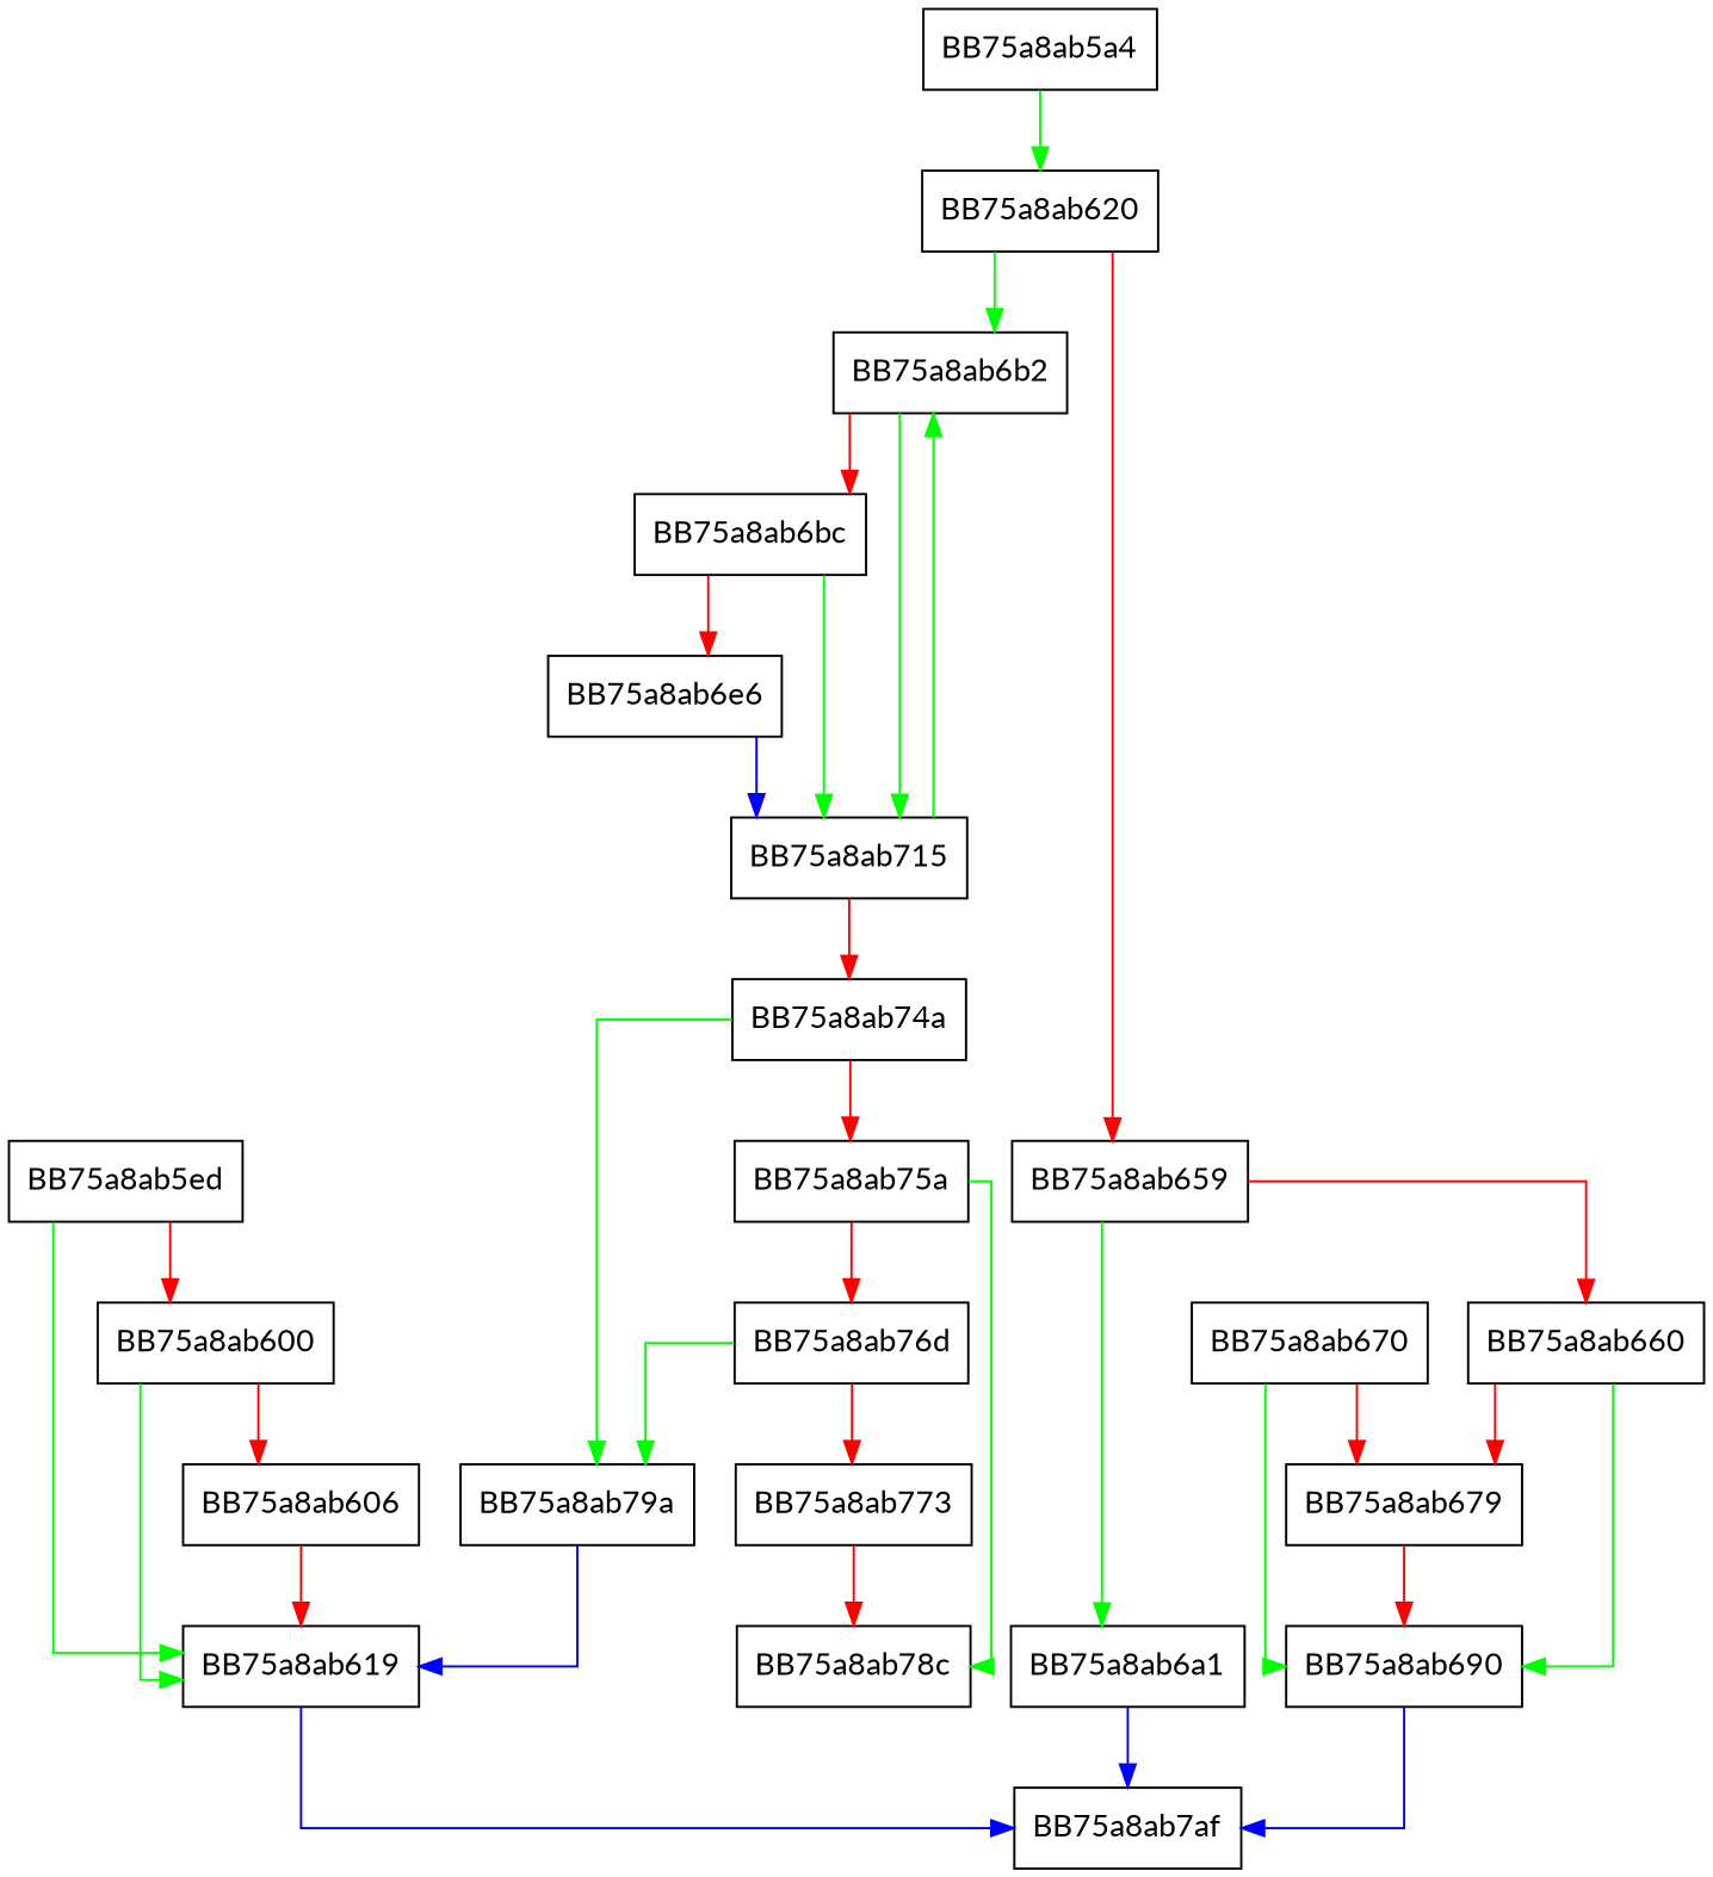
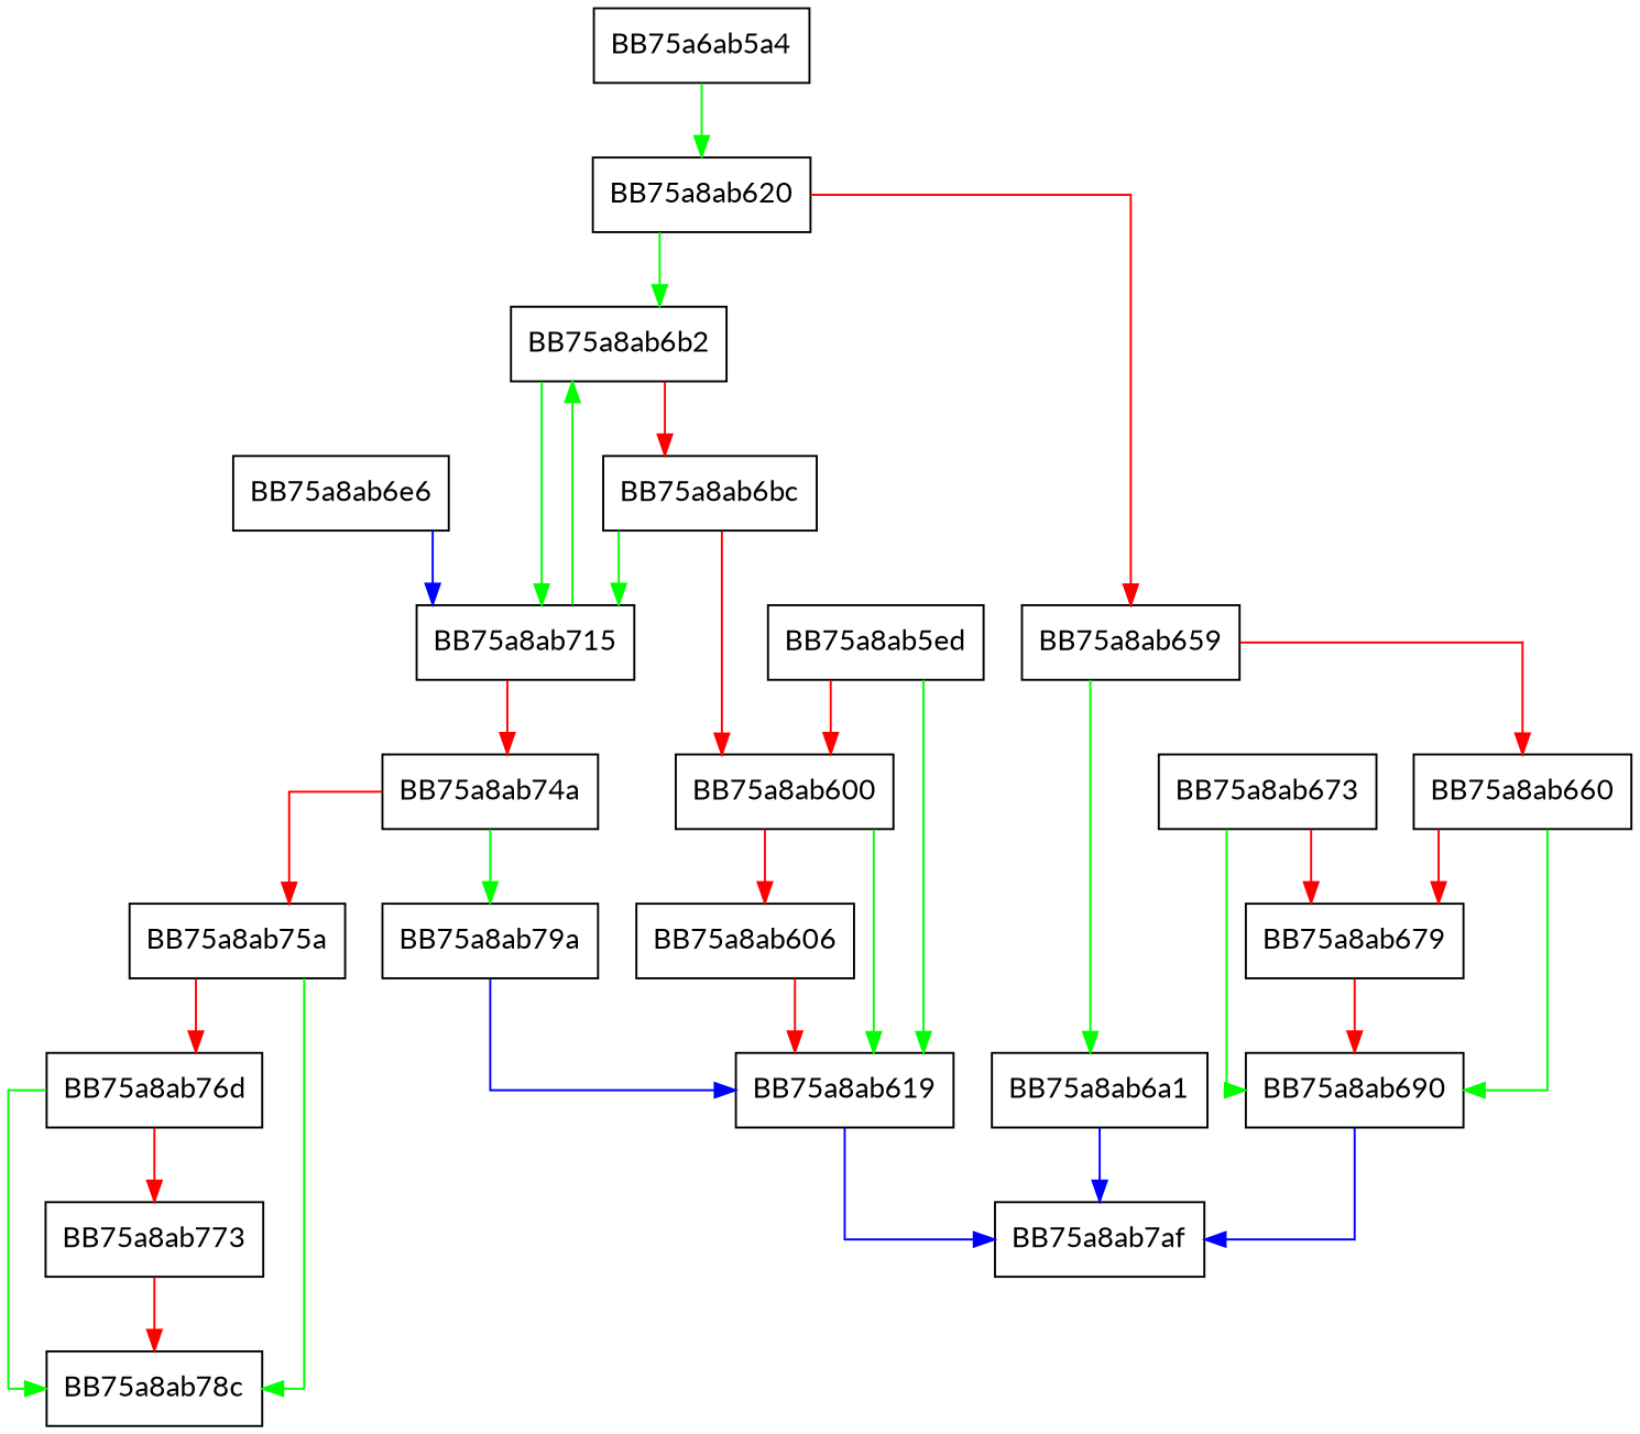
  digraph {
    fontname=Lato
    splines=ortho
    node [fontname=Lato shape=box]
    edge [color=red fontname=Lato]
-   BB75a8ab5a4
+   BB75a8ab5a4 [label=BB75a6ab5a4]
    BB75a8ab620
    BB75a8ab6b2
    BB75a8ab659
    BB75a8ab5ed
    BB75a8ab619
    BB75a8ab600
    BB75a8ab715
    BB75a8ab6bc
    BB75a8ab6a1
    BB75a8ab660
    BB75a8ab7af
    BB75a8ab606
    BB75a8ab74a
    BB75a8ab6e6
    BB75a8ab690
    BB75a8ab679
-   BB75a8ab673 [label=BB75a8ab670]
+   BB75a8ab673
    BB75a8ab79a
    BB75a8ab75a
    BB75a8ab78c
    BB75a8ab76d
    BB75a8ab773
    BB75a8ab5a4 -> BB75a8ab620 [color=green]
    BB75a8ab620 -> BB75a8ab6b2 [color=green]
    BB75a8ab620 -> BB75a8ab659
    BB75a8ab6b2 -> BB75a8ab715 [color=green]
    BB75a8ab6b2 -> BB75a8ab6bc
    BB75a8ab659 -> BB75a8ab6a1 [color=green]
    BB75a8ab659 -> BB75a8ab660
    BB75a8ab5ed -> BB75a8ab619 [color=green]
    BB75a8ab5ed -> BB75a8ab600
    BB75a8ab619 -> BB75a8ab7af [color=blue]
    BB75a8ab600 -> BB75a8ab619 [color=green]
    BB75a8ab600 -> BB75a8ab606
    BB75a8ab715 -> BB75a8ab6b2 [color=green]
    BB75a8ab715 -> BB75a8ab74a
    BB75a8ab6bc -> BB75a8ab715 [color=green]
-   BB75a8ab6bc -> BB75a8ab6e6
+   BB75a8ab6bc -> BB75a8ab600
    BB75a8ab6a1 -> BB75a8ab7af [color=blue]
    BB75a8ab660 -> BB75a8ab690 [color=green]
    BB75a8ab660 -> BB75a8ab679
    BB75a8ab606 -> BB75a8ab619
    BB75a8ab74a -> BB75a8ab79a [color=green]
    BB75a8ab74a -> BB75a8ab75a
    BB75a8ab6e6 -> BB75a8ab715 [color=blue]
    BB75a8ab690 -> BB75a8ab7af [color=blue]
    BB75a8ab679 -> BB75a8ab690
    BB75a8ab673 -> BB75a8ab690 [color=green]
    BB75a8ab673 -> BB75a8ab679
    BB75a8ab79a -> BB75a8ab619 [color=blue]
    BB75a8ab75a -> BB75a8ab78c [color=green]
    BB75a8ab75a -> BB75a8ab76d
-   BB75a8ab76d -> BB75a8ab79a [color=green]
+   BB75a8ab76d -> BB75a8ab78c [color=green]
    BB75a8ab76d -> BB75a8ab773
    BB75a8ab773 -> BB75a8ab78c
  }
